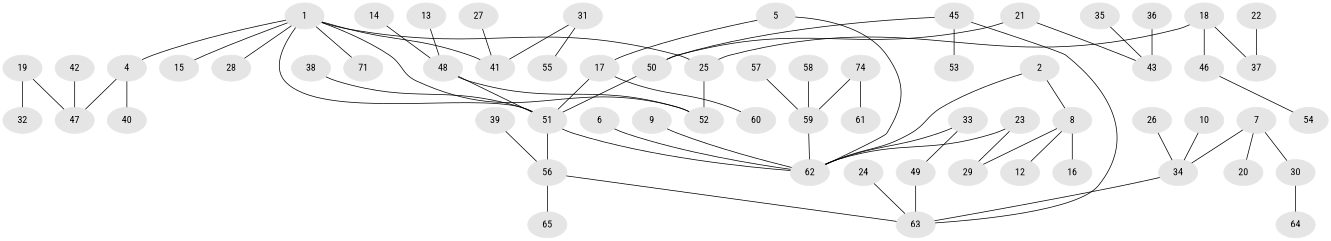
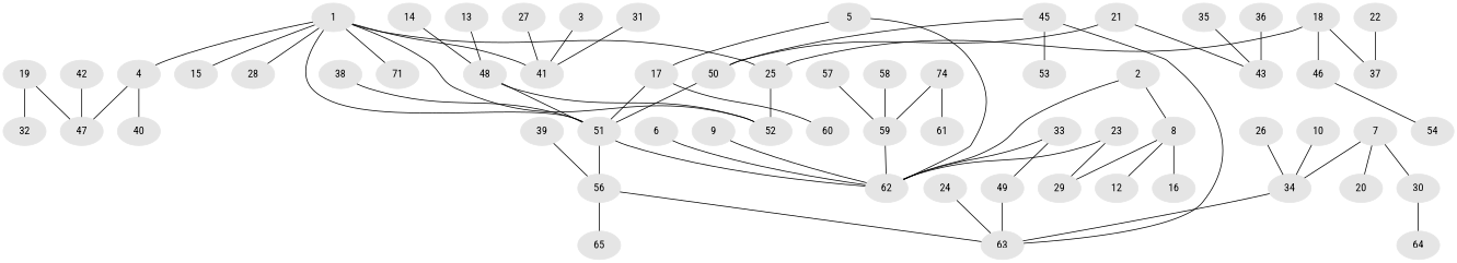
  graph {
    fontname="Roboto Condensed"
    node [color=gray90 fontname="Roboto Condensed" style=filled]
    edge [fontname="Roboto Condensed" weight=1.0]
    1
    4
    n3 [label=71]
    15
    25
    28
    41
    51
    52
    40
    47
    62
    56
    2
    8
    12
    16
    29
+   3
    5
    17
    60
    6
    7
    20
    30
    34
    64
    63
    9
    10
    13
    48
    14
    18
    37
    46
    54
    19
    32
    21
    43
    50
    22
    23
    24
    26
    27
    31
-   55
    33
    49
    35
    36
    38
    39
    65
    42
    n59 [label=74]
    59
    61
    45
    53
    57
    58
    1 -- 4
    1 -- n3
    1 -- 15
    1 -- 25
    1 -- 28
    1 -- 41
    1 -- 51
    1 -- 52
    4 -- 40
    4 -- 47
    25 -- 52
    51 -- 62
    51 -- 56
    56 -- 63
    56 -- 65
    2 -- 62
    2 -- 8
    8 -- 12
    8 -- 16
    8 -- 29
+   3 -- 41
    5 -- 62
    5 -- 17
    17 -- 51
    17 -- 60
    6 -- 62
    7 -- 20
    7 -- 30
    7 -- 34
    30 -- 64
    34 -- 63
    9 -- 62
    10 -- 34
    13 -- 48
    48 -- 51
    48 -- 52
    14 -- 48
    18 -- 25
    18 -- 37
    18 -- 46
    46 -- 54
    19 -- 47
    19 -- 32
    21 -- 43
    21 -- 50
    50 -- 51
    22 -- 37
    23 -- 62
    23 -- 29
    24 -- 63
    26 -- 34
    27 -- 41
    31 -- 41
-   31 -- 55
    33 -- 62
    33 -- 49
    49 -- 63
    35 -- 43
    36 -- 43
    38 -- 51
    39 -- 56
    42 -- 47
    n59 -- 59 [weight=2.0]
    n59 -- 61
    59 -- 62
    45 -- 63
    45 -- 50
    45 -- 53
    57 -- 59
    58 -- 59
  }
